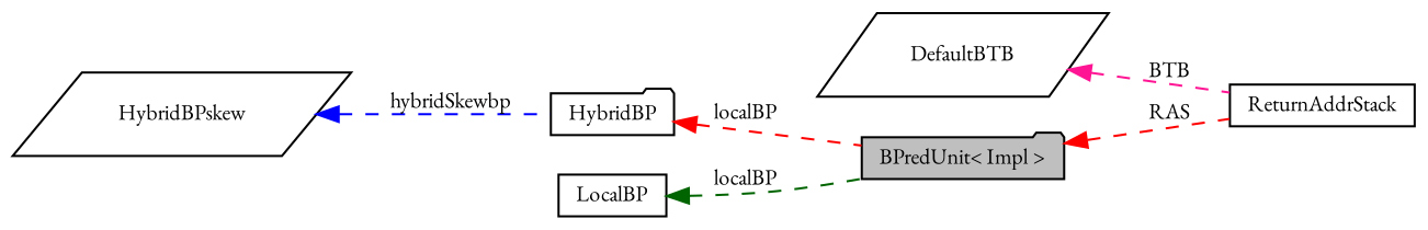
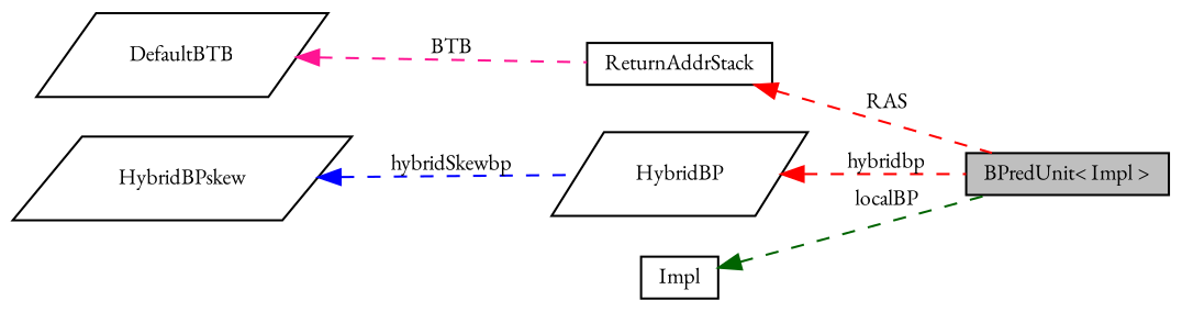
  digraph {
    fontname="EB Garamond"
    rankdir=LR
    node [color=black fillcolor=white fontname="EB Garamond" fontsize=10 shape=folder style=filled]
    edge [color=red dir=back fontname="EB Garamond" fontsize=10 labelfontname=Helvetica labelfontsize=10 style=dashed]
-   n1 [fillcolor=grey75 fontcolor=black height=0.2 label="BPredUnit\< Impl \>" width=0.4]
+   n1 [fillcolor=grey75 fontcolor=black height=0.2 label="BPredUnit\< Impl \>" shape=box width=0.4]
    n2 [height=0.2 label=ReturnAddrStack shape=box width=0.4]
-   n3 [height=0.2 label=HybridBP width=0.4]
+   n3 [height=0.2 label=HybridBP shape=parallelogram width=0.4]
    n4 [height=0.2 label=HybridBPskew shape=parallelogram width=0.4]
    n5 [height=0.2 label=DefaultBTB shape=parallelogram width=0.4]
-   n6 [height=0.2 label=LocalBP shape=box width=0.4]
-   n1 -> n2 [label=RAS]
-   n3 -> n1 [label=localBP]
+   n6 [height=0.2 label=Impl shape=box width=0.4]
+   n2 -> n1 [label=RAS]
+   n3 -> n1 [label=hybridbp]
    n4 -> n3 [color=blue label=hybridSkewbp]
    n5 -> n2 [color=deeppink label=BTB]
    n6 -> n1 [color=darkgreen label=localBP]
  }
